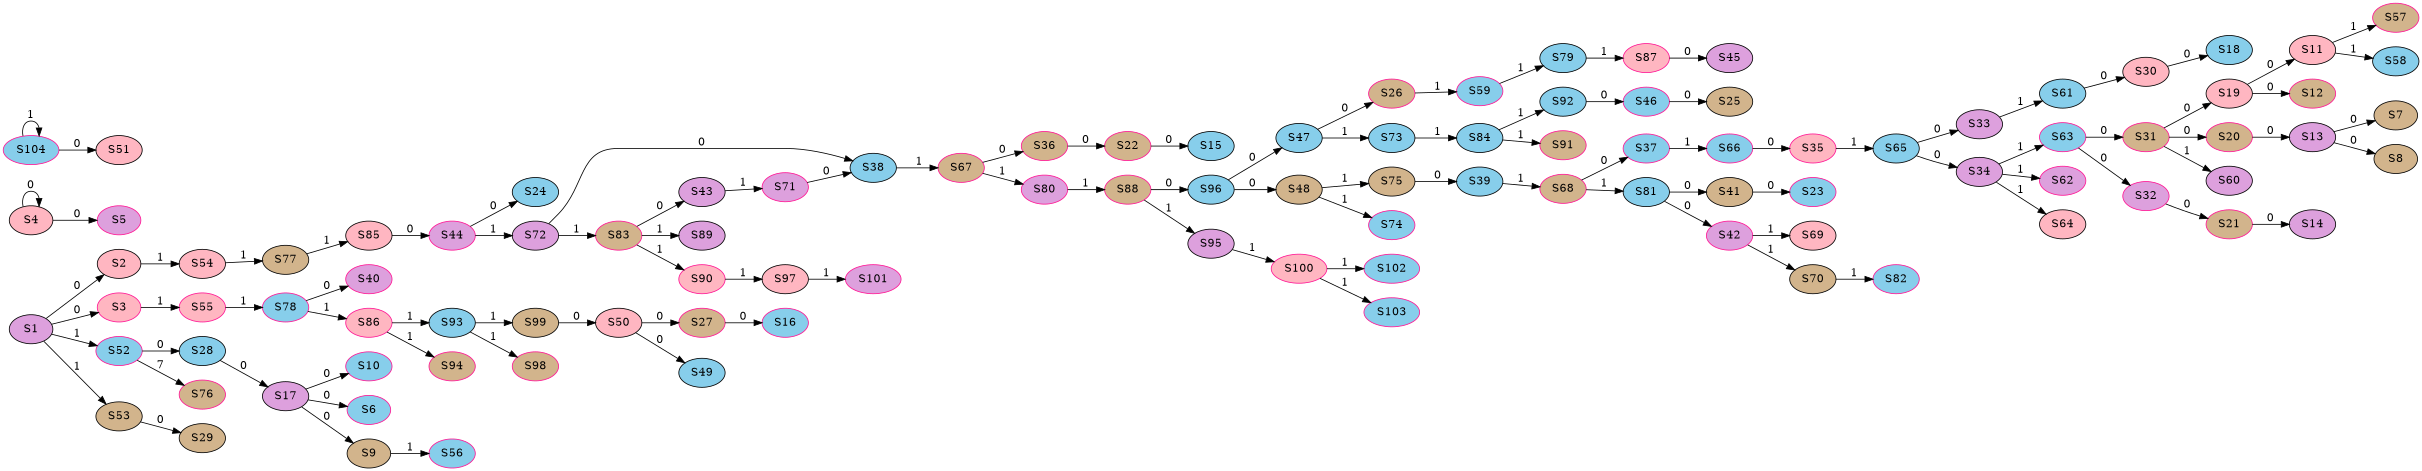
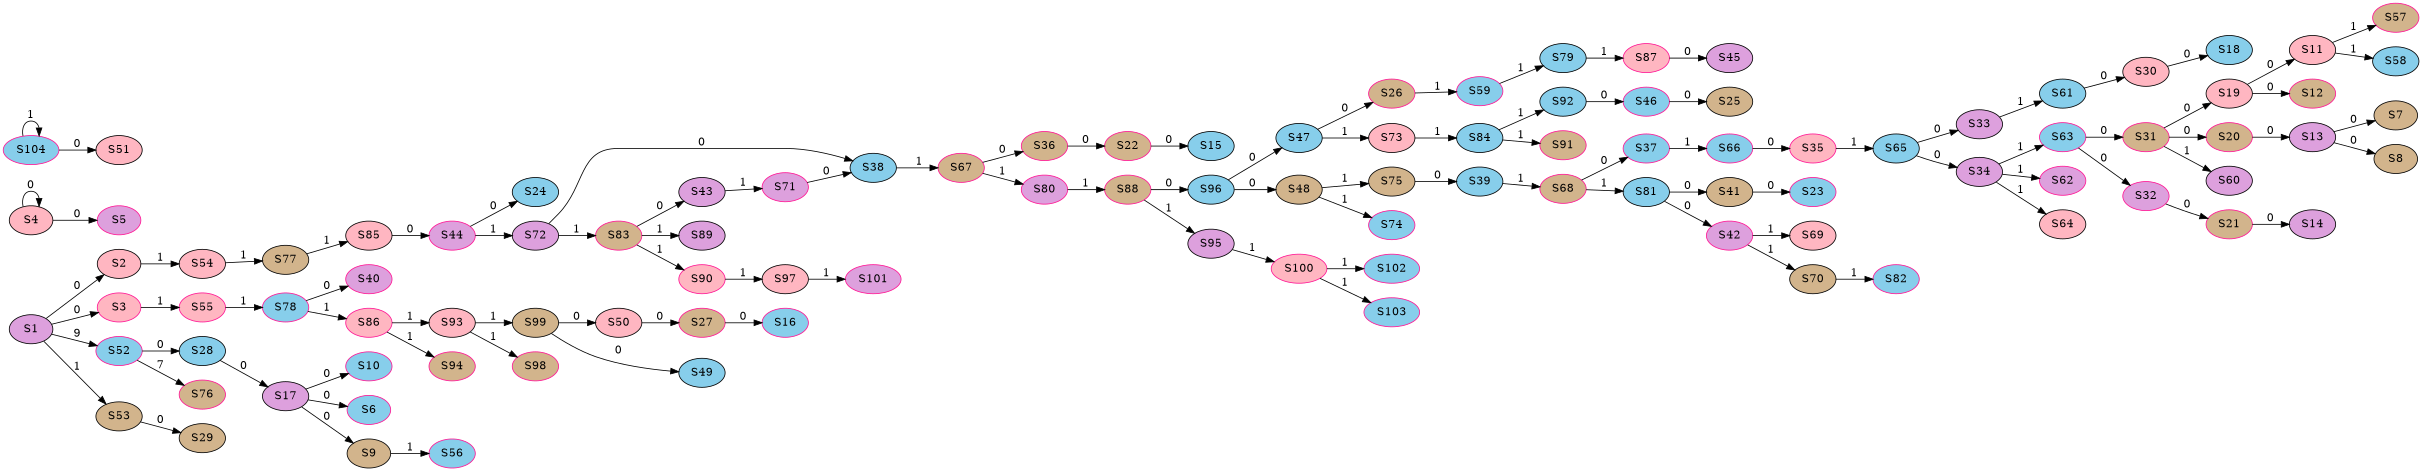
  strict digraph {
    rankdir=LR
    node [color=black fillcolor=skyblue style=filled]
    S1 [fillcolor=plum]
    S2 [fillcolor=lightpink]
    S3 [color=deeppink fillcolor=lightpink]
    S52 [color=deeppink]
    S53 [fillcolor=tan]
    S54 [fillcolor=lightpink]
    S55 [color=deeppink fillcolor=lightpink]
    S28
    S76 [color=deeppink fillcolor=tan]
    S29 [fillcolor=tan]
    S77 [fillcolor=tan]
    S78 [color=deeppink]
    S4 [fillcolor=lightpink]
    S5 [color=deeppink fillcolor=plum]
    S10 [color=deeppink]
    S6 [color=deeppink]
    S13 [fillcolor=plum]
    S7 [fillcolor=tan]
    S8 [fillcolor=tan]
    S17 [fillcolor=plum]
    S9 [fillcolor=tan]
    S56 [color=deeppink]
    S19 [fillcolor=lightpink]
    S11 [fillcolor=lightpink]
    S12 [color=deeppink fillcolor=tan]
    S57 [color=deeppink fillcolor=tan]
    S58
    S20 [color=deeppink fillcolor=tan]
    S21 [color=deeppink fillcolor=tan]
    S14 [fillcolor=plum]
    S22 [color=deeppink fillcolor=tan]
    S15
    S27 [color=deeppink fillcolor=tan]
    S16 [color=deeppink]
    S30 [fillcolor=lightpink]
    S18
    S31 [color=deeppink fillcolor=tan]
    S60 [fillcolor=plum]
    S32 [color=deeppink fillcolor=plum]
    S36 [color=deeppink fillcolor=tan]
    S41 [fillcolor=tan]
    S23 [color=deeppink]
    S44 [color=deeppink fillcolor=plum]
    S24
    S72 [fillcolor=plum]
    S38
    S83 [color=deeppink fillcolor=tan]
    S46 [color=deeppink]
    S25 [fillcolor=tan]
    S26 [color=deeppink fillcolor=tan]
    S47
-   S73
+   S73 [fillcolor=lightpink]
    S59 [color=deeppink]
    S84
    S79
    S50 [fillcolor=lightpink]
    S61
    S63 [color=deeppink]
    S33 [fillcolor=plum]
    S65
    S34 [fillcolor=plum]
    S62 [color=deeppink fillcolor=plum]
    S64 [fillcolor=lightpink]
    S66 [color=deeppink]
    S35 [color=deeppink fillcolor=lightpink]
    S67 [color=deeppink fillcolor=tan]
    S80 [color=deeppink fillcolor=plum]
    S88 [color=deeppink fillcolor=tan]
    S68 [color=deeppink fillcolor=tan]
    S37 [color=deeppink]
    S81
    S42 [color=deeppink fillcolor=plum]
    S43 [fillcolor=plum]
    S89 [fillcolor=plum]
    S90 [color=deeppink fillcolor=lightpink]
    S75 [fillcolor=tan]
    S39
    S40 [color=deeppink fillcolor=plum]
    S86 [color=deeppink fillcolor=lightpink]
    S69 [fillcolor=lightpink]
    S70 [fillcolor=tan]
    S82 [color=deeppink]
    S71 [color=deeppink fillcolor=plum]
    S97 [fillcolor=lightpink]
    S85 [fillcolor=lightpink]
    S87 [color=deeppink fillcolor=lightpink]
    S45 [fillcolor=plum]
    S92
    S96
    S48 [fillcolor=tan]
    S74 [color=deeppink]
    S99 [fillcolor=tan]
    S49
    S104 [color=deeppink]
    S51 [fillcolor=lightpink]
    S91 [color=deeppink fillcolor=tan]
-   S93
+   S93 [fillcolor=lightpink]
    S94 [color=deeppink fillcolor=tan]
    S95 [fillcolor=plum]
    S98 [color=deeppink fillcolor=tan]
    S100 [color=deeppink fillcolor=lightpink]
    S101 [color=deeppink fillcolor=plum]
    S102 [color=deeppink]
    S103 [color=deeppink]
    S1 -> S2 [label=0]
    S1 -> S3 [label=0]
-   S1 -> S52 [label=1]
+   S1 -> S52 [label=9]
    S1 -> S53 [label=1]
    S2 -> S54 [label=1]
    S3 -> S55 [label=1]
    S52 -> S28 [label=0]
    S52 -> S76 [label=7]
    S53 -> S29 [label=0]
    S54 -> S77 [label=1]
    S55 -> S78 [label=1]
    S28 -> S17 [label=0]
    S77 -> S85 [label=1]
    S78 -> S40 [label=0]
    S78 -> S86 [label=1]
    S4 -> S4 [label=0]
    S4 -> S5 [label=0]
    S13 -> S7 [label=0]
    S13 -> S8 [label=0]
    S17 -> S10 [label=0]
    S17 -> S6 [label=0]
    S17 -> S9 [label=0]
    S9 -> S56 [label=1]
    S19 -> S11 [label=0]
    S19 -> S12 [label=0]
    S11 -> S57 [label=1]
    S11 -> S58 [label=1]
    S20 -> S13 [label=0]
    S21 -> S14 [label=0]
    S22 -> S15 [label=0]
    S27 -> S16 [label=0]
    S30 -> S18 [label=0]
    S31 -> S19 [label=0]
    S31 -> S20 [label=0]
    S31 -> S60 [label=1]
    S32 -> S21 [label=0]
    S36 -> S22 [label=0]
    S41 -> S23 [label=0]
    S44 -> S24 [label=0]
    S44 -> S72 [label=1]
    S72 -> S38 [label=0]
    S72 -> S83 [label=1]
    S38 -> S67 [label=1]
    S83 -> S43 [label=0]
    S83 -> S89 [label=1]
    S83 -> S90 [label=1]
    S46 -> S25 [label=0]
    S26 -> S59 [label=1]
    S47 -> S26 [label=0]
    S47 -> S73 [label=1]
    S73 -> S84 [label=1]
    S59 -> S79 [label=1]
    S84 -> S92 [label=1]
    S84 -> S91 [label=1]
    S79 -> S87 [label=1]
    S50 -> S27 [label=0]
    S61 -> S30 [label=0]
    S63 -> S31 [label=0]
    S63 -> S32 [label=0]
    S33 -> S61 [label=1]
    S65 -> S33 [label=0]
    S65 -> S34 [label=0]
    S34 -> S63 [label=1]
    S34 -> S62 [label=1]
    S34 -> S64 [label=1]
    S66 -> S35 [label=0]
    S35 -> S65 [label=1]
    S67 -> S36 [label=0]
    S67 -> S80 [label=1]
    S80 -> S88 [label=1]
    S88 -> S96 [label=0]
    S88 -> S95 [label=1]
    S68 -> S37 [label=0]
    S68 -> S81 [label=1]
    S37 -> S66 [label=1]
    S81 -> S41 [label=0]
    S81 -> S42 [label=0]
    S42 -> S69 [label=1]
    S42 -> S70 [label=1]
    S43 -> S71 [label=1]
    S90 -> S97 [label=1]
    S75 -> S39 [label=0]
    S39 -> S68 [label=1]
    S86 -> S93 [label=1]
    S86 -> S94 [label=1]
    S70 -> S82 [label=1]
    S71 -> S38 [label=0]
    S97 -> S101 [label=1]
    S85 -> S44 [label=0]
    S87 -> S45 [label=0]
    S92 -> S46 [label=0]
    S96 -> S47 [label=0]
    S96 -> S48 [label=0]
    S48 -> S75 [label=1]
    S48 -> S74 [label=1]
    S99 -> S50 [label=0]
-   S50 -> S49 [label=0]
+   S99 -> S49 [label=0]
    S104 -> S104 [label=1]
    S104 -> S51 [label=0]
    S93 -> S99 [label=1]
    S93 -> S98 [label=1]
    S95 -> S100 [label=1]
    S100 -> S102 [label=1]
    S100 -> S103 [label=1]
  }
